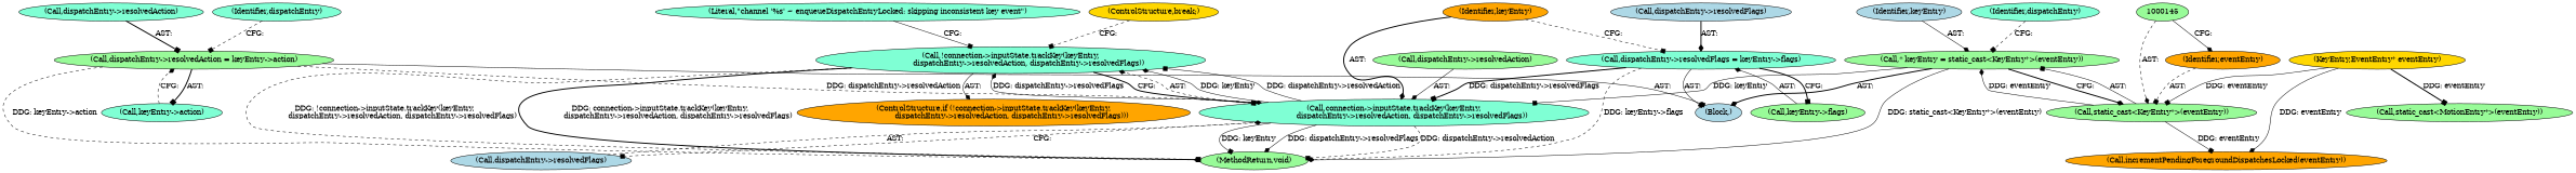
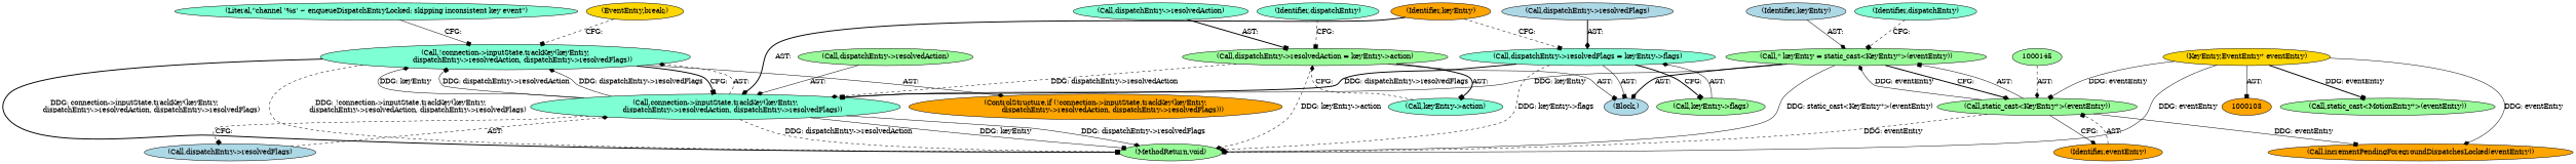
  digraph {
    node [fillcolor=aquamarine style=filled]
    edge [arrowhead=box style=solid]
    n1 [label="(Call,!connection->inputState.trackKey(keyEntry,\n                dispatchEntry->resolvedAction, dispatchEntry->resolvedFlags))"]
    n2 [label="(Call,connection->inputState.trackKey(keyEntry,\n                dispatchEntry->resolvedAction, dispatchEntry->resolvedFlags))"]
    n3 [fillcolor=orange label="(ControlStructure,if (!connection->inputState.trackKey(keyEntry,\n                dispatchEntry->resolvedAction, dispatchEntry->resolvedFlags)))"]
    n4 [fillcolor=palegreen label="(MethodReturn,void)"]
    n5 [fillcolor=lightblue label="(Call,dispatchEntry->resolvedFlags)"]
    n6 [fillcolor=palegreen label="(Call,* keyEntry = static_cast<KeyEntry*>(eventEntry))"]
    n7 [fillcolor=palegreen label="(Call,static_cast<KeyEntry*>(eventEntry))"]
    n8 [fillcolor=lightblue label="(Block,)"]
    n9 [fillcolor=orange label="(Identifier,eventEntry)"]
    n10 [fillcolor=orange label="(Call,incrementPendingForegroundDispatchesLocked(eventEntry))"]
    n11 [fillcolor=gold label="(KeyEntry,EventEntry* eventEntry)"]
    n12 [fillcolor=palegreen label="(Call,static_cast<MotionEntry*>(eventEntry))"]
+   1000103 [fillcolor=orange]
    n14 [fillcolor=palegreen label="(Call,dispatchEntry->resolvedAction = keyEntry->action)"]
    n15 [label="(Call,keyEntry->action)"]
    n16 [label="(Call,dispatchEntry->resolvedFlags = keyEntry->flags)"]
    n17 [fillcolor=palegreen label="(Call,keyEntry->flags)"]
-   n18 [fillcolor=gold label="(ControlStructure,break;)"]
+   n18 [fillcolor=gold label="(EventEntry,break;)"]
    n19 [fillcolor=lightblue label="(Call,dispatchEntry->resolvedFlags)"]
    n20 [label="(Identifier,dispatchEntry)"]
    n21 [label="(Literal,\"channel '%s' ~ enqueueDispatchEntryLocked: skipping inconsistent key event\")"]
    n22 [label="(Identifier,dispatchEntry)"]
    n23 [label="(Call,dispatchEntry->resolvedAction)"]
    n24 [fillcolor=orange label="(Identifier,keyEntry)"]
    n25 [fillcolor=lightblue label="(Identifier,keyEntry)"]
    n26 [fillcolor=palegreen label="(Call,dispatchEntry->resolvedAction)"]
    1000145 [fillcolor=palegreen]
    n1 -> n2 [label="CFG: " style=bold]
    n1 -> n3 [arrowhead=diamond label="AST: "]
    n1 -> n4 [label="DDG: connection->inputState.trackKey(keyEntry,\n                dispatchEntry->resolvedAction, dispatchEntry->resolvedFlags)" style=bold]
    n1 -> n4 [label="DDG: !connection->inputState.trackKey(keyEntry,\n                dispatchEntry->resolvedAction, dispatchEntry->resolvedFlags)" style=dashed]
    n2 -> n1 [arrowhead=diamond label="AST: " style=dashed]
    n2 -> n1 [arrowhead=diamond label="DDG: keyEntry"]
    n2 -> n1 [label="DDG: dispatchEntry->resolvedAction"]
    n2 -> n1 [arrowhead=diamond label="DDG: dispatchEntry->resolvedFlags"]
    n2 -> n4 [label="DDG: keyEntry"]
    n2 -> n4 [arrowhead=diamond label="DDG: dispatchEntry->resolvedFlags"]
    n2 -> n4 [label="DDG: dispatchEntry->resolvedAction" style=dashed]
    n2 -> n5 [label="CFG: " style=dashed]
    n5 -> n2 [arrowhead=diamond label="AST: " style=dashed]
    n6 -> n2 [label="DDG: keyEntry"]
    n6 -> n4 [arrowhead=diamond label="DDG: static_cast<KeyEntry*>(eventEntry)"]
    n6 -> n7 [arrowhead=diamond label="CFG: " style=bold]
    n6 -> n8 [arrowhead=diamond label="AST: " style=bold]
+   n7 -> n4 [arrowhead=diamond label="DDG: eventEntry" style=dashed]
    n7 -> n6 [label="AST: "]
    n7 -> n6 [arrowhead=diamond label="DDG: eventEntry"]
-   1000145 -> n9 [arrowhead=diamond label="CFG: "]
+   n7 -> n9 [arrowhead=diamond label="CFG: "]
    n7 -> n10 [label="DDG: eventEntry"]
    n9 -> n7 [label="AST: " style=dashed]
+   n11 -> n4 [label="DDG: eventEntry"]
    n11 -> n7 [label="DDG: eventEntry"]
    n11 -> n10 [arrowhead=diamond label="DDG: eventEntry"]
    n11 -> n12 [label="DDG: eventEntry" style=bold]
+   n11 -> 1000103 [label="AST: "]
    n14 -> n2 [arrowhead=diamond label="DDG: dispatchEntry->resolvedAction" style=dashed]
    n14 -> n4 [arrowhead=diamond label="DDG: keyEntry->action" style=dashed]
    n14 -> n8 [label="AST: "]
    n14 -> n15 [label="AST: " style=bold]
    n15 -> n14 [arrowhead=diamond label="CFG: " style=dashed]
    n16 -> n2 [label="DDG: dispatchEntry->resolvedFlags" style=bold]
    n16 -> n4 [arrowhead=diamond label="DDG: keyEntry->flags" style=dashed]
    n16 -> n8 [label="AST: "]
    n16 -> n17 [label="CFG: " style=bold]
    n17 -> n16 [arrowhead=diamond label="AST: "]
    n18 -> n1 [label="CFG: " style=dashed]
    n19 -> n16 [arrowhead=diamond label="AST: " style=bold]
    n20 -> n14 [label="CFG: " style=dashed]
    n21 -> n1 [label="CFG: "]
    n22 -> n6 [label="CFG: " style=dashed]
    n23 -> n14 [label="AST: " style=bold]
    n24 -> n2 [arrowhead=diamond label="AST: " style=bold]
    n24 -> n16 [label="CFG: " style=dashed]
    n25 -> n6 [arrowhead=diamond label="AST: "]
    n26 -> n2 [arrowhead=diamond label="AST: "]
    1000145 -> n7 [arrowhead=diamond label="AST: " style=dashed]
  }
